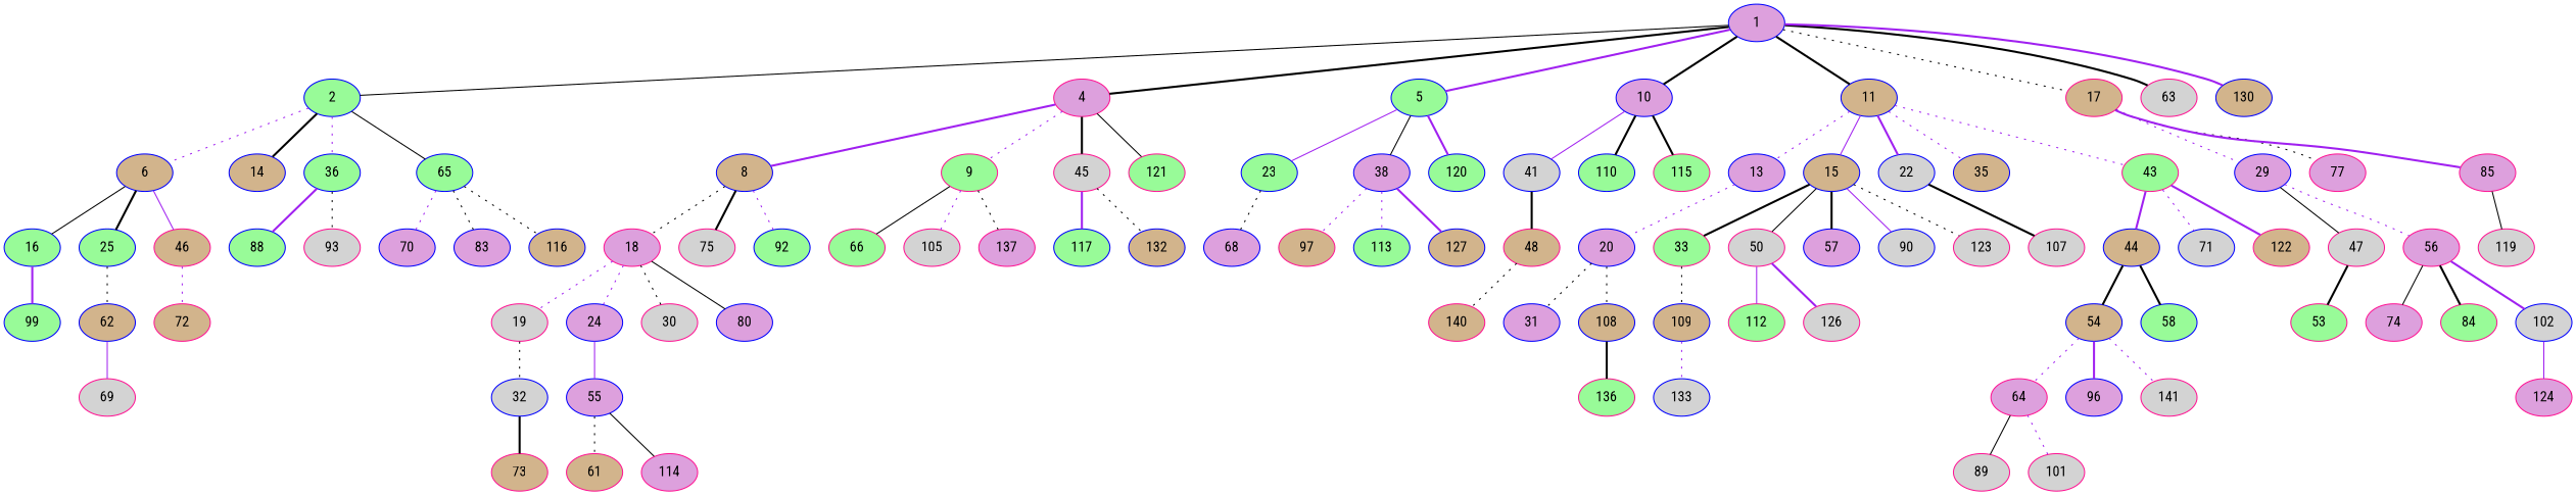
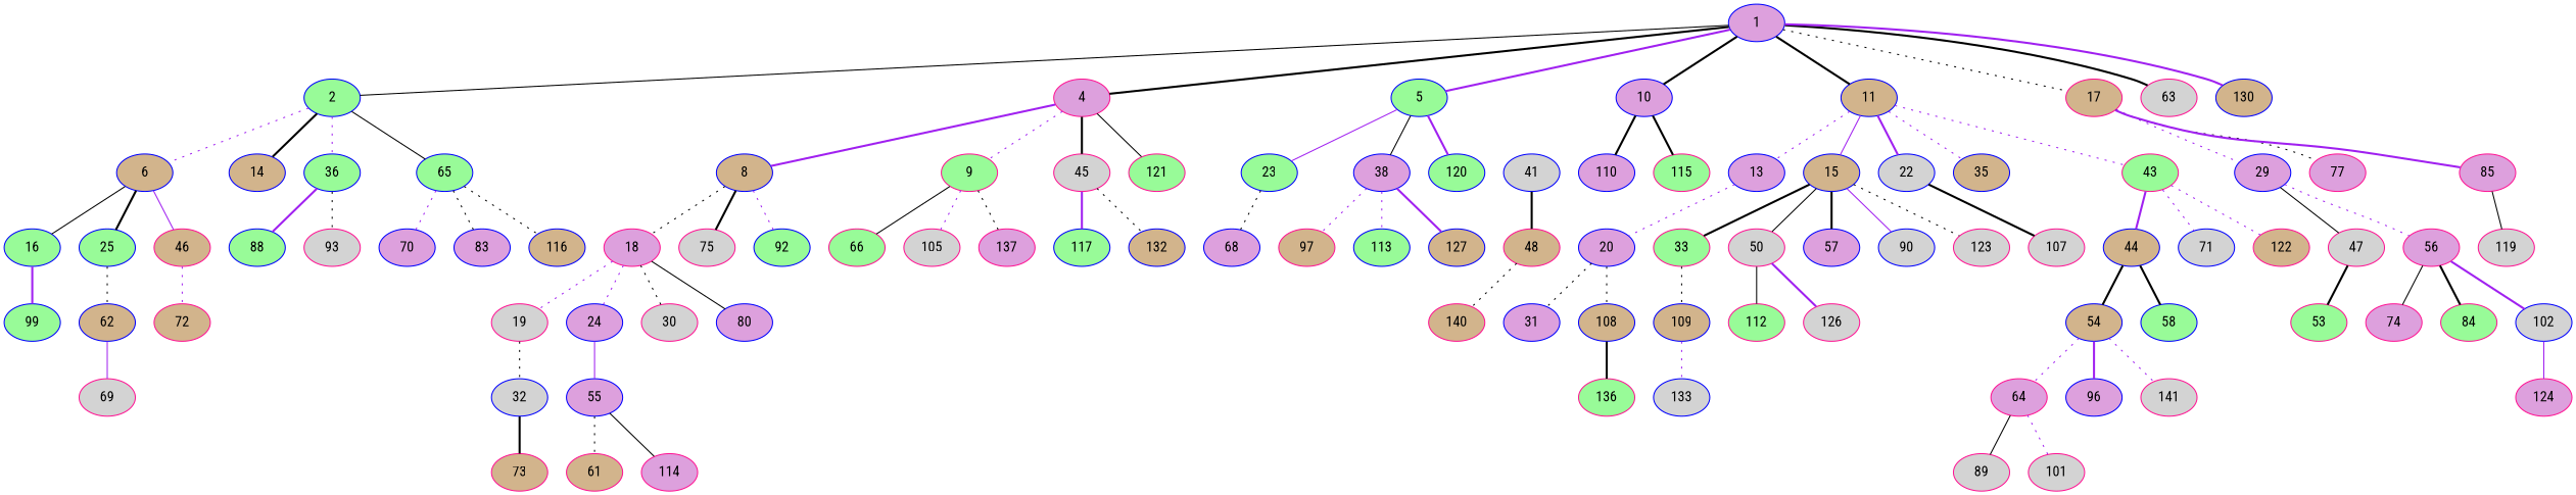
  graph {
    fontname="Roboto Condensed"
    node [color=blue fillcolor=plum fontname="Roboto Condensed" style=filled]
    edge [color=black fontname="Roboto Condensed" style=dotted]
    1 [super="+3"]
    2 [fillcolor=palegreen super="+27"]
    4 [color=deeppink super="+42"]
    5 [fillcolor=palegreen]
    10 [super="+28"]
    11 [fillcolor=tan super="+12"]
    17 [color=deeppink fillcolor=tan super="+52"]
    63 [color=deeppink fillcolor=lightgrey]
    130 [fillcolor=tan]
    6 [fillcolor=tan super="+7"]
    14 [fillcolor=tan super="+21"]
    36 [fillcolor=palegreen super="+37"]
    65 [fillcolor=palegreen super="+79"]
    8 [fillcolor=tan]
    9 [color=deeppink fillcolor=palegreen super="+39"]
    45 [color=deeppink fillcolor=lightgrey]
    121 [color=deeppink fillcolor=palegreen]
    23 [fillcolor=palegreen super="+59"]
    38 [super="+81"]
    120 [fillcolor=palegreen]
    41 [fillcolor=lightgrey]
-   110 [fillcolor=palegreen]
+   110
    115 [color=deeppink fillcolor=palegreen]
    13 [super="+91"]
    15 [fillcolor=tan super="+34"]
    22 [fillcolor=lightgrey super="+49"]
    35 [fillcolor=tan]
    43 [color=deeppink fillcolor=palegreen super="+67"]
    29
    77 [color=deeppink]
    85 [color=deeppink]
    16 [fillcolor=palegreen]
    25 [fillcolor=palegreen super="+26"]
    46 [color=deeppink fillcolor=tan]
    88 [fillcolor=palegreen]
    93 [color=deeppink fillcolor=lightgrey]
    70 [super="+87"]
    83
    116 [fillcolor=tan super="+118"]
    18 [color=deeppink super="+60"]
    75 [color=deeppink fillcolor=lightgrey super="+78"]
    92 [fillcolor=palegreen super="+125"]
    66 [color=deeppink fillcolor=palegreen]
    105 [color=deeppink fillcolor=lightgrey super="+131"]
    137 [color=deeppink]
    117 [fillcolor=palegreen]
    132 [fillcolor=tan]
    68
    97 [color=deeppink fillcolor=tan]
    113 [fillcolor=palegreen]
    127 [fillcolor=tan super="+135"]
    99 [fillcolor=palegreen super="+100"]
    62 [fillcolor=tan super="+134"]
    72 [color=deeppink fillcolor=tan]
    19 [color=deeppink fillcolor=lightgrey]
    24 [super="+104"]
    30 [color=deeppink fillcolor=lightgrey super="+40"]
    80
    48 [color=deeppink fillcolor=tan super="+111"]
    20 [super="+106"]
    33 [color=deeppink fillcolor=palegreen super="+98"]
    50 [color=deeppink fillcolor=lightgrey]
    57 [super="+76"]
    90 [fillcolor=lightgrey]
    123 [color=deeppink fillcolor=lightgrey]
    107 [color=deeppink fillcolor=lightgrey]
    44 [fillcolor=tan super="+51"]
    71 [fillcolor=lightgrey super="+86"]
    122 [color=deeppink fillcolor=tan]
    31 [super="+96"]
    108 [fillcolor=tan]
    109 [fillcolor=tan]
    112 [color=deeppink fillcolor=palegreen super="+129"]
    126 [color=deeppink fillcolor=lightgrey]
    47 [color=deeppink fillcolor=lightgrey]
    56 [color=deeppink super="+82"]
    119 [color=deeppink fillcolor=lightgrey]
    32 [fillcolor=lightgrey]
    55
    73 [color=deeppink fillcolor=tan super="+138"]
    136 [color=deeppink fillcolor=palegreen super="+139"]
    61 [color=deeppink fillcolor=tan]
    114 [color=deeppink]
    69 [color=deeppink fillcolor=lightgrey]
    53 [color=deeppink fillcolor=palegreen]
    74 [color=deeppink]
    84 [color=deeppink fillcolor=palegreen]
    102 [fillcolor=lightgrey]
    133 [fillcolor=lightgrey]
    140 [color=deeppink fillcolor=tan]
    54 [fillcolor=tan super="+95"]
    58 [fillcolor=palegreen]
    64 [color=deeppink super="+128"]
    n94 [label=96 super="+103"]
    141 [color=deeppink fillcolor=lightgrey]
    89 [color=deeppink fillcolor=lightgrey]
    101 [color=deeppink fillcolor=lightgrey]
    124 [color=deeppink]
    1 -- 2 [style=solid]
    1 -- 4 [style=bold]
    1 -- 5 [color=purple style=bold]
    1 -- 10 [style=bold]
    1 -- 11 [style=bold]
    1 -- 17
    1 -- 63 [style=bold]
    1 -- 130 [color=purple style=bold]
    2 -- 6 [color=purple]
    2 -- 14 [style=bold]
    2 -- 36 [color=purple]
    2 -- 65 [style=solid]
    4 -- 8 [color=purple style=bold]
    4 -- 9 [color=purple]
    4 -- 45 [style=bold]
    4 -- 121 [style=solid]
    5 -- 23 [color=purple style=solid]
    5 -- 38 [style=solid]
    5 -- 120 [color=purple style=bold]
-   10 -- 41 [color=purple style=solid]
    10 -- 110 [style=bold]
    10 -- 115 [style=bold]
    11 -- 13 [color=purple]
    11 -- 15 [color=purple style=solid]
    11 -- 22 [color=purple style=bold]
    11 -- 35 [color=purple]
    11 -- 43 [color=purple]
    17 -- 29 [color=purple]
    17 -- 77
    17 -- 85 [color=purple style=bold]
    6 -- 16 [style=solid]
    6 -- 25 [style=bold]
    6 -- 46 [color=purple style=solid]
    36 -- 88 [color=purple style=bold]
    36 -- 93
    65 -- 70 [color=purple]
    65 -- 83
    65 -- 116
    8 -- 18
    8 -- 75 [style=bold]
    8 -- 92 [color=purple]
    9 -- 66 [style=solid]
    9 -- 105 [color=purple]
    9 -- 137
    45 -- 117 [color=purple style=bold]
    45 -- 132
    23 -- 68
    38 -- 97 [color=purple]
    38 -- 113 [color=purple]
    38 -- 127 [color=purple style=bold]
    41 -- 48 [style=bold]
    13 -- 20 [color=purple]
    15 -- 33 [style=bold]
    15 -- 50 [style=solid]
    15 -- 57 [style=bold]
    15 -- 90 [color=purple style=solid]
    15 -- 123
    22 -- 107 [style=bold]
    43 -- 44 [color=purple style=bold]
    43 -- 71 [color=purple]
-   43 -- 122 [color=purple style=bold]
+   43 -- 122 [color=purple]
    29 -- 47 [style=solid]
    29 -- 56 [color=purple]
    85 -- 119 [style=solid]
    16 -- 99 [color=purple style=bold]
    25 -- 62
    46 -- 72 [color=purple]
    18 -- 19 [color=purple]
    18 -- 24 [color=purple]
    18 -- 30
    18 -- 80 [style=solid]
    62 -- 69 [color=purple style=solid]
    19 -- 32
    24 -- 55 [color=purple style=solid]
    48 -- 140
    20 -- 31
    20 -- 108
    33 -- 109
-   50 -- 112 [color=purple style=solid]
+   50 -- 112 [style=solid]
    50 -- 126 [color=purple style=bold]
    44 -- 54 [style=bold]
    44 -- 58 [style=bold]
    108 -- 136 [style=bold]
    109 -- 133 [color=purple]
    47 -- 53 [style=bold]
    56 -- 74 [style=solid]
    56 -- 84 [style=bold]
    56 -- 102 [color=purple style=bold]
    32 -- 73 [style=bold]
    55 -- 61
    55 -- 114 [style=solid]
    102 -- 124 [color=purple style=solid]
    54 -- 64 [color=purple]
    54 -- n94 [color=purple style=bold]
    54 -- 141 [color=purple]
    64 -- 89 [style=solid]
    64 -- 101 [color=purple]
  }
